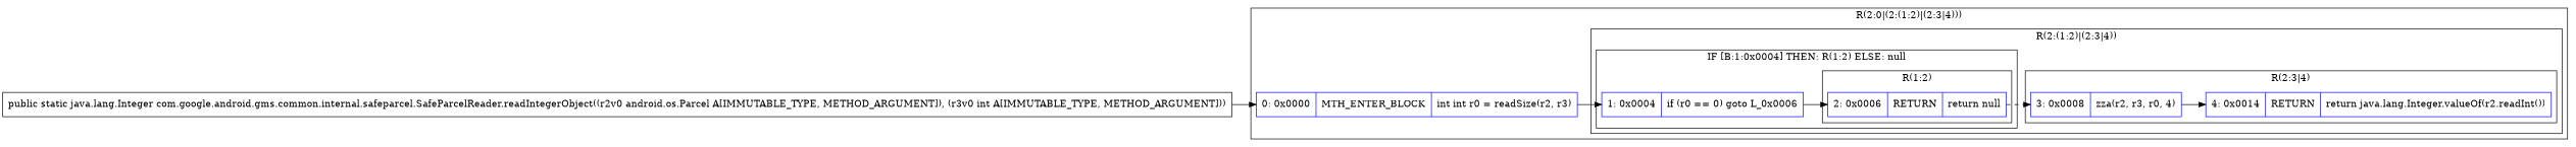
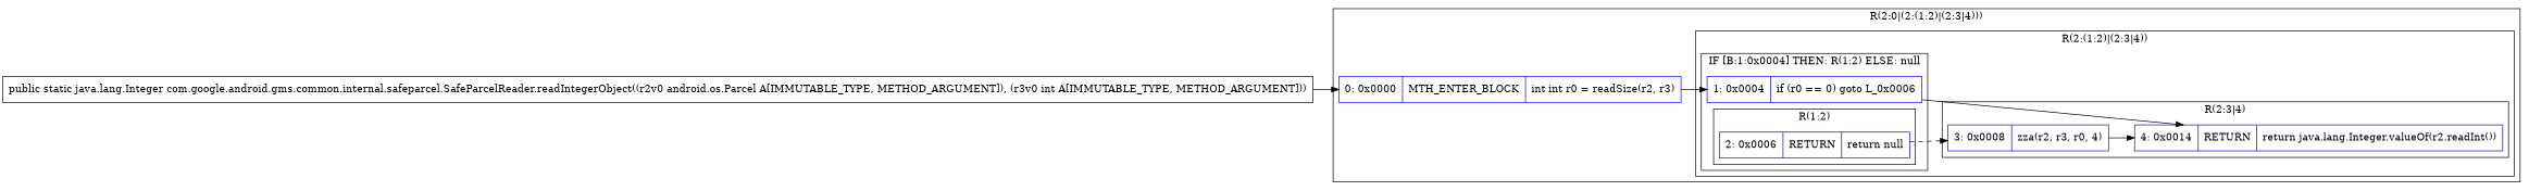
  digraph {
    rankdir=LR
    node [color=blue shape=record]
    n1 [label="{2\:\ 0x0006|RETURN\l|return null\l}"]
    n2 [label="{1\:\ 0x0004|if (r0 == 0) goto L_0x0006\l}"]
    n3 [label="{3\:\ 0x0008|zza(r2, r3, r0, 4)\l}"]
    n4 [label="{4\:\ 0x0014|RETURN\l|return java.lang.Integer.valueOf(r2.readInt())\l}"]
    n5 [label="{0\:\ 0x0000|MTH_ENTER_BLOCK\l|int int r0 = readSize(r2, r3)\l}"]
    n6 [label="{public static java.lang.Integer com.google.android.gms.common.internal.safeparcel.SafeParcelReader.readIntegerObject((r2v0 android.os.Parcel A[IMMUTABLE_TYPE, METHOD_ARGUMENT]), (r3v0 int A[IMMUTABLE_TYPE, METHOD_ARGUMENT])) }" color=""]
    subgraph cluster_1 {
      label="R(2:0|(2:(1:2)|(2:3|4)))"
      n5
      subgraph cluster_2 {
        label="R(2:(1:2)|(2:3|4))"
        subgraph cluster_3 {
          label="IF [B:1:0x0004] THEN: R(1:2) ELSE: null"
          n2
          subgraph cluster_4 {
            label="R(1:2)"
            n1
          }
        }
        subgraph cluster_5 {
          label="R(2:3|4)"
          n3
          n4
        }
      }
    }
    n1 -> n3 [style=dashed]
-   n2 -> n1
+   n2 -> n4
    n3 -> n4
    n5 -> n2
    n6 -> n5
  }
